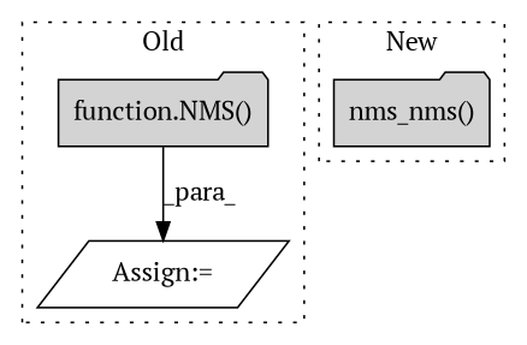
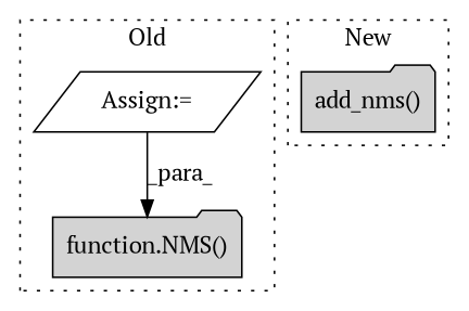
  digraph {
    fontname="PT Serif"
    node [a=75 shape=folder style=filled fillcolor=lightgrey fontname="PT Serif"]
    n1 [l=5 label="function.NMS()" s=1353]
    n2 [a=68 l=3 label="Assign:=" s=1350 shape=parallelogram fillcolor=white]
-   n3 [l=15 label="nms_nms()" s=1349]
+   n3 [l=15 label="add_nms()" s=1349]
    subgraph cluster_1 {
      label=Old
      style=dotted
      n1
      n2
    }
    subgraph cluster_2 {
      label=New
      style=dotted
      n3
    }
-   n1 -> n2 [label=_para_ arrowhead=normal fontname="PT Serif"]
+   n2 -> n1 [label=_para_ arrowhead=normal fontname="PT Serif"]
  }
